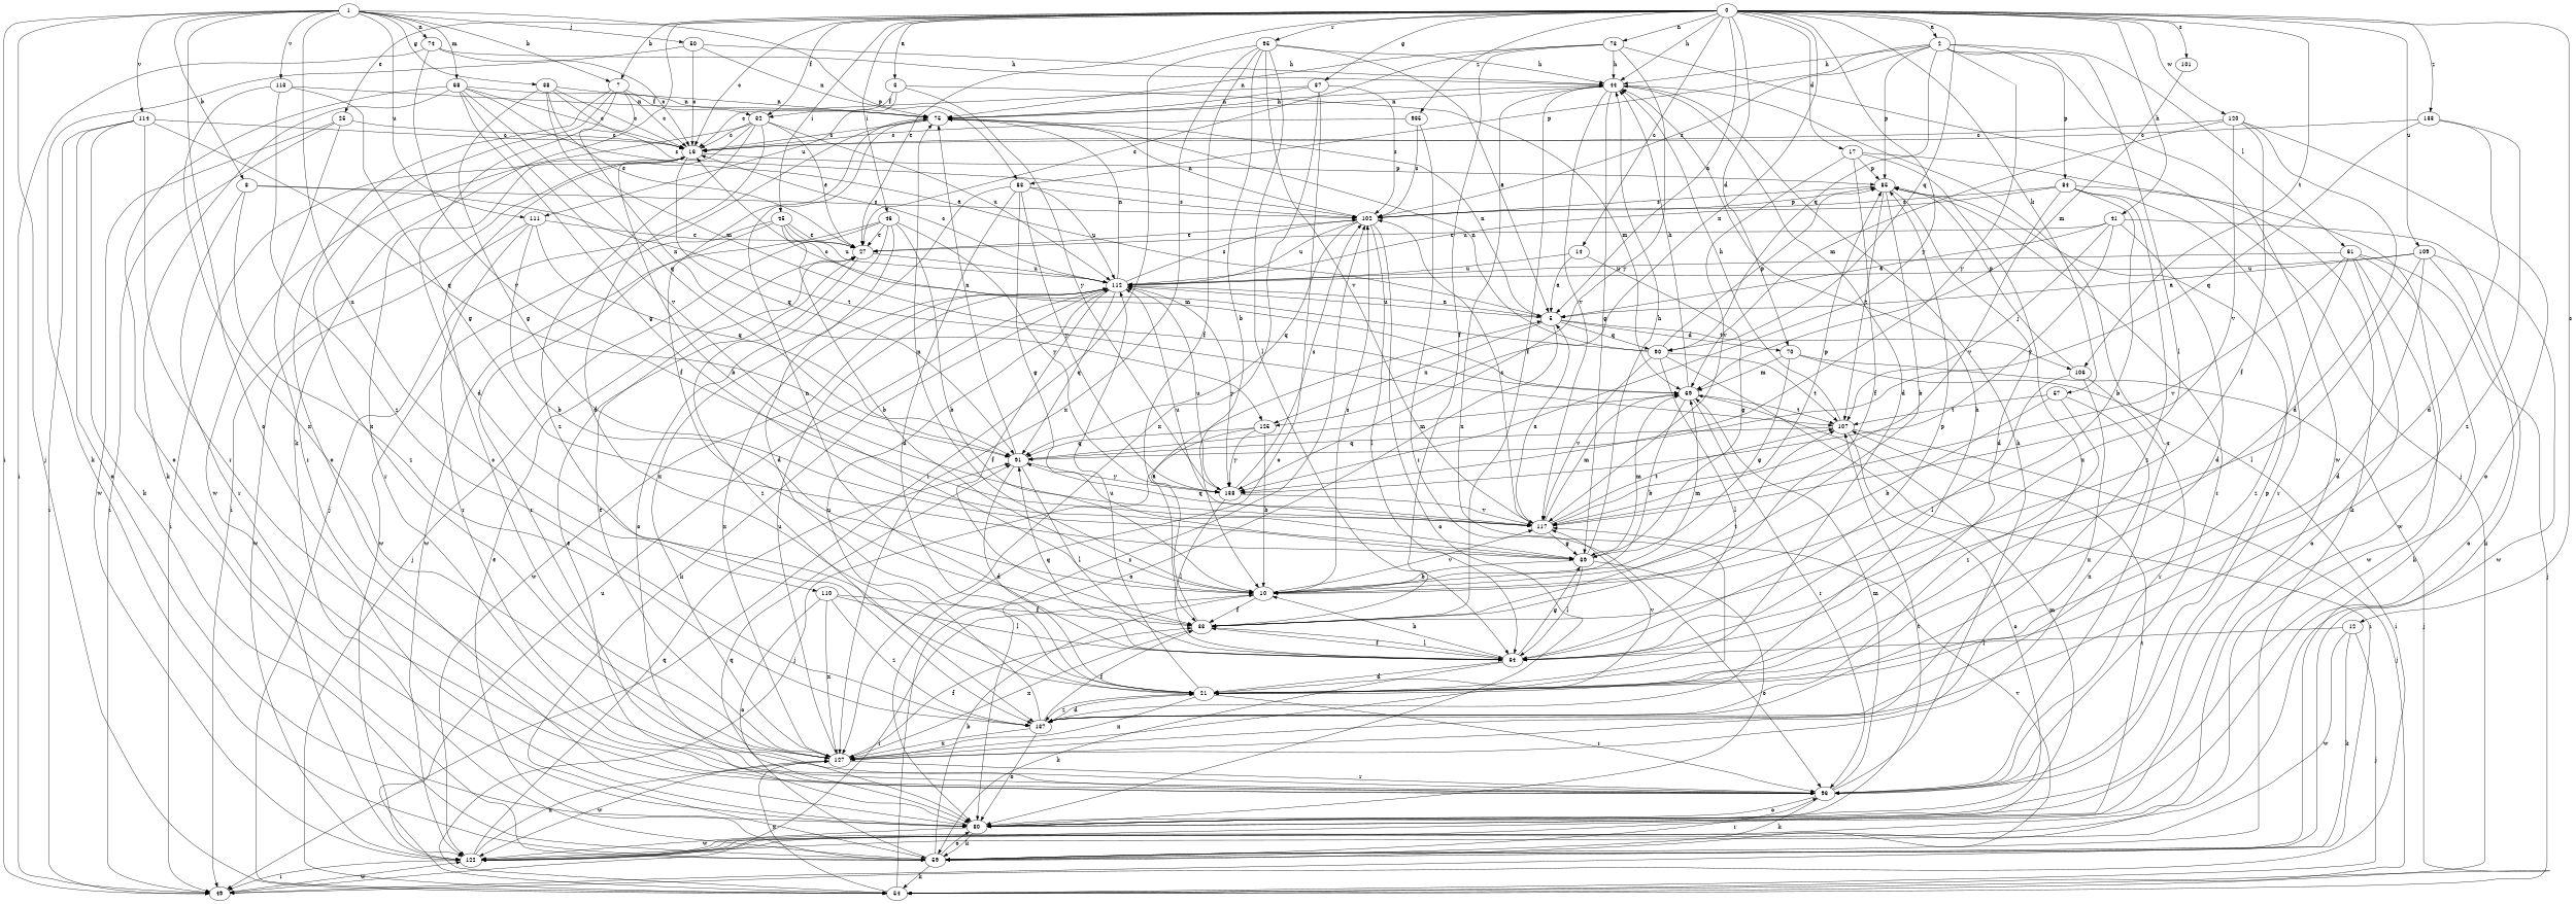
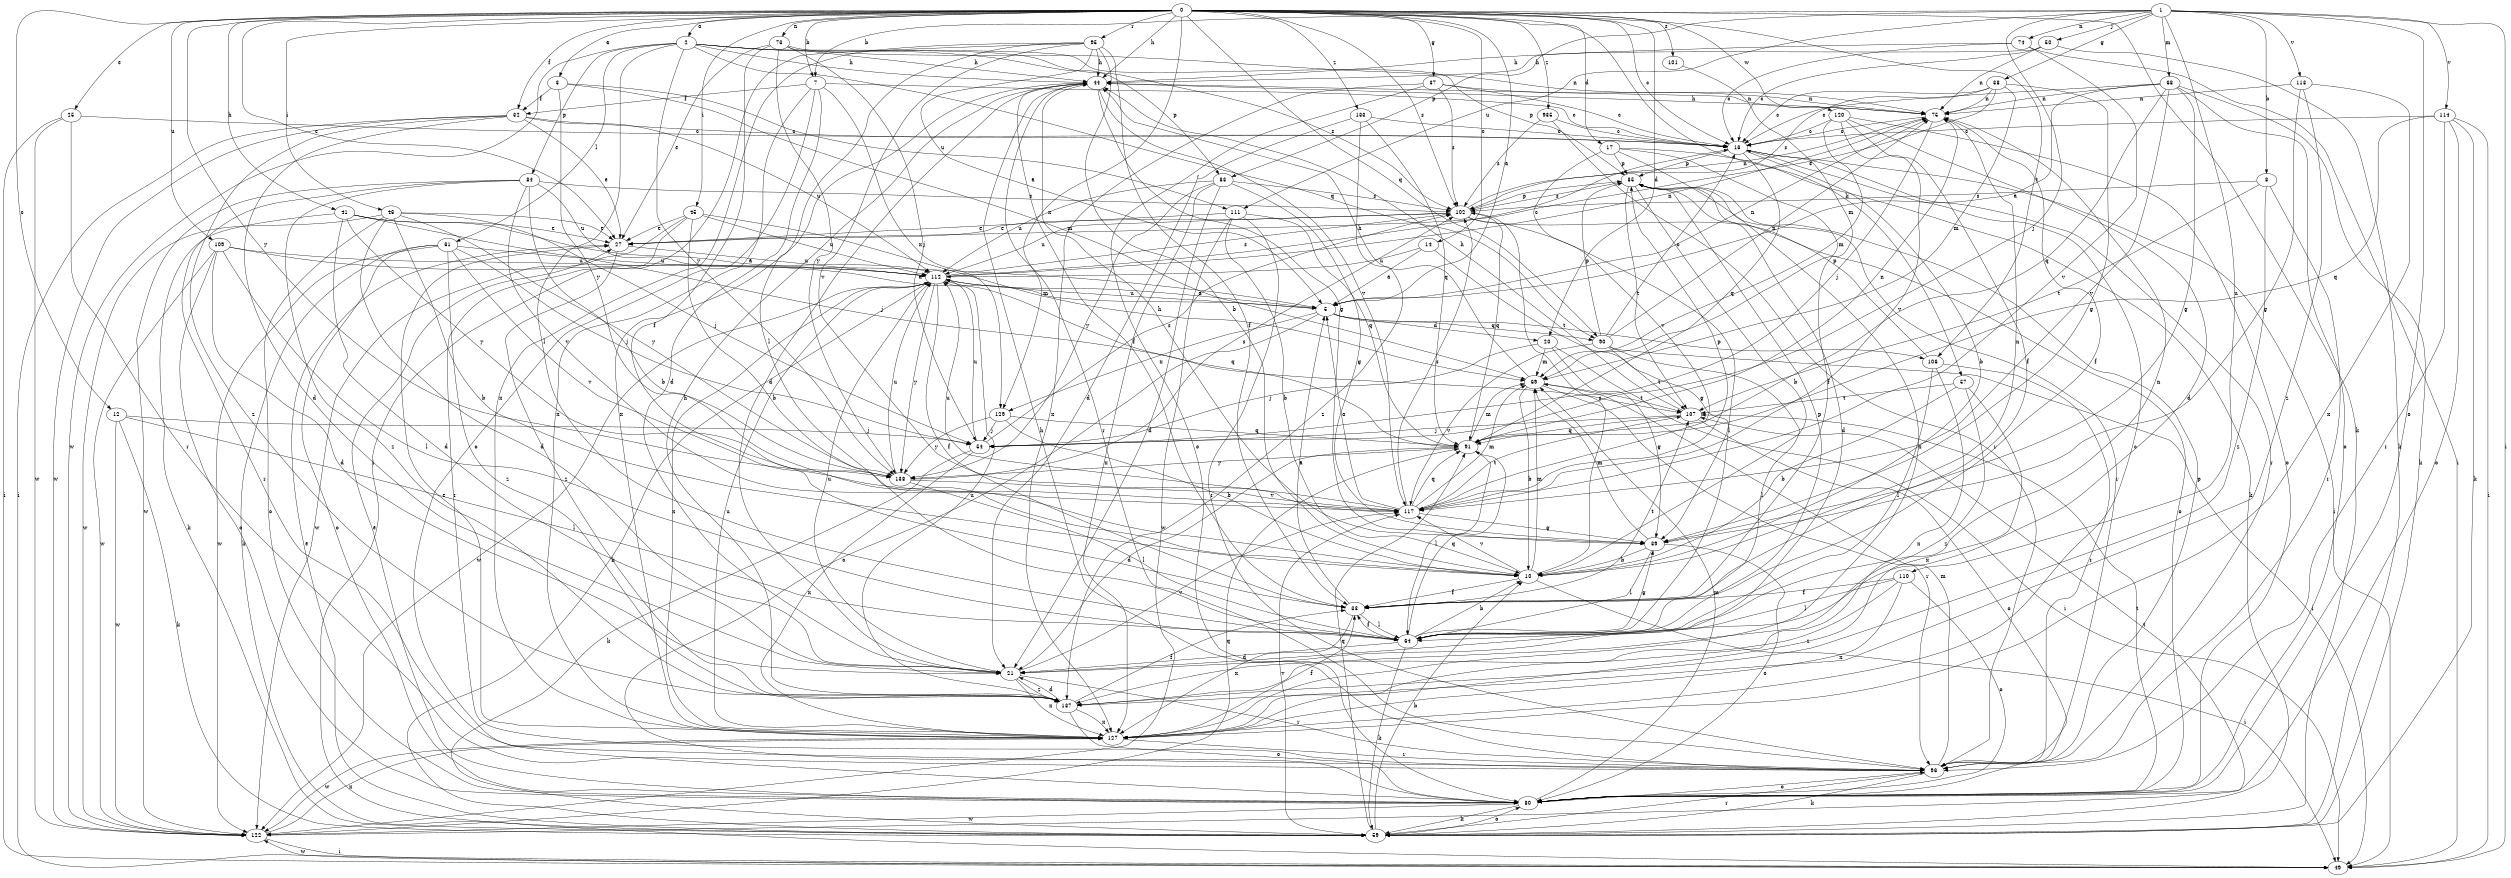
  strict digraph {
    0
    2
    3
    5
    7
    12
    14
    16
    17
-   20 [label=70]
+   20
    25
    27
    32
    37
    41
    44
    45
    46
    57
    59
    73
    90
    95
    101
    102
    106
    109
    120
-   125
+   125 [label=129]
    n30 [label=138]
    133
    n32 [label=935]
    83
    61
    64
    84
    85
    122
    111
    69
    80
    75
    112
    21
    127
    54
    39
    49
    96
    10
    91
    33
    117
    137
    107
    1
    8
    38
    50
    68
    74
    110
    113
    114
    0 -> 2 [label=a]
    0 -> 3 [label=a]
    0 -> 5 [label=a]
    0 -> 7 [label=b]
    0 -> 12 [label=c]
    0 -> 14 [label=c]
    0 -> 16 [label=c]
    0 -> 17 [label=d]
    0 -> 20 [label=d]
    0 -> 25 [label=e]
    0 -> 27 [label=e]
    0 -> 32 [label=f]
    0 -> 37 [label=g]
    0 -> 41 [label=h]
    0 -> 44 [label=h]
    0 -> 45 [label=i]
    0 -> 46 [label=i]
    0 -> 57 [label=k]
    0 -> 59 [label=k]
    0 -> 73 [label=n]
    0 -> 90 [label=q]
    0 -> 95 [label=r]
    0 -> 101 [label=s]
+   0 -> 102 [label=s]
    0 -> 106 [label=t]
    0 -> 109 [label=u]
    0 -> 120 [label=w]
    0 -> 125 [label=x]
    0 -> n30 [label=y]
    0 -> 133 [label=z]
    0 -> n32 [label=z]
    2 -> 44 [label=h]
    2 -> 90 [label=q]
    2 -> 102 [label=s]
    2 -> n30 [label=y]
    2 -> 83 [label=p]
    2 -> 61 [label=l]
    2 -> 64 [label=l]
    2 -> 84 [label=p]
    2 -> 85 [label=p]
    2 -> 122 [label=w]
    3 -> 32 [label=f]
    3 -> n30 [label=y]
    3 -> 111 [label=u]
    3 -> 69 [label=m]
    5 -> 20 [label=d]
    5 -> 90 [label=q]
    5 -> 106 [label=t]
    5 -> 125 [label=x]
    5 -> 80 [label=o]
    5 -> 75 [label=n]
    5 -> 112 [label=u]
    7 -> 16 [label=c]
    7 -> 32 [label=f]
    7 -> 125 [label=x]
    7 -> 80 [label=o]
    7 -> 21 [label=d]
    7 -> 127 [label=x]
    12 -> 59 [label=k]
    12 -> 64 [label=l]
    12 -> 122 [label=w]
    12 -> 54 [label=j]
    14 -> 5 [label=a]
    14 -> 112 [label=u]
    14 -> 39 [label=g]
    16 -> 85 [label=p]
    16 -> 49 [label=i]
    16 -> 96 [label=r]
    16 -> 10 [label=b]
    16 -> 91 [label=q]
    17 -> 59 [label=k]
    17 -> 85 [label=p]
    17 -> 127 [label=x]
    17 -> 33 [label=f]
    17 -> 117 [label=v]
    20 -> 69 [label=m]
    20 -> 54 [label=j]
    20 -> 39 [label=g]
    20 -> 49 [label=i]
    25 -> 16 [label=c]
    25 -> 122 [label=w]
    25 -> 49 [label=i]
    25 -> 96 [label=r]
    27 -> 112 [label=u]
    27 -> 137 [label=z]
    32 -> 16 [label=c]
    32 -> 27 [label=e]
    32 -> 122 [label=w]
    32 -> 112 [label=u]
    32 -> 21 [label=d]
    32 -> 49 [label=i]
    32 -> 137 [label=z]
    37 -> 16 [label=c]
    37 -> 102 [label=s]
    37 -> 80 [label=o]
    37 -> 75 [label=n]
    37 -> 127 [label=x]
    41 -> 5 [label=a]
    41 -> 27 [label=e]
    41 -> 59 [label=k]
    41 -> n30 [label=y]
    41 -> 21 [label=d]
    41 -> 107 [label=j]
    44 -> 75 [label=n]
    44 -> 21 [label=d]
    44 -> 127 [label=x]
    44 -> 39 [label=g]
    44 -> 96 [label=r]
    44 -> 33 [label=f]
    44 -> 117 [label=v]
    45 -> 27 [label=e]
    45 -> 122 [label=w]
    45 -> 69 [label=m]
    45 -> 112 [label=u]
    45 -> 96 [label=r]
    45 -> 10 [label=b]
    46 -> 27 [label=e]
    46 -> n30 [label=y]
    46 -> 122 [label=w]
    46 -> 80 [label=o]
    46 -> 21 [label=d]
    46 -> 54 [label=j]
    46 -> 10 [label=b]
    57 -> 127 [label=x]
    57 -> 10 [label=b]
    57 -> 137 [label=z]
    57 -> 107 [label=t]
    59 -> 27 [label=e]
    59 -> 80 [label=o]
    59 -> 96 [label=r]
    59 -> 10 [label=b]
    59 -> 91 [label=q]
    59 -> 117 [label=v]
    73 -> 27 [label=e]
    73 -> 44 [label=h]
    73 -> n30 [label=y]
    73 -> 75 [label=n]
    73 -> 54 [label=j]
    73 -> 33 [label=f]
    90 -> 16 [label=c]
    90 -> 64 [label=l]
    90 -> 85 [label=p]
    90 -> 75 [label=n]
    90 -> 49 [label=i]
    90 -> 117 [label=v]
    90 -> 107 [label=t]
    95 -> 5 [label=a]
    95 -> 44 [label=h]
    95 -> 64 [label=l]
    95 -> 127 [label=x]
    95 -> 49 [label=i]
    95 -> 10 [label=b]
    95 -> 33 [label=f]
    95 -> 117 [label=v]
    101 -> 69 [label=m]
    102 -> 27 [label=e]
    102 -> 64 [label=l]
    102 -> 85 [label=p]
    102 -> 80 [label=o]
    102 -> 75 [label=n]
    102 -> 112 [label=u]
    102 -> 91 [label=q]
    106 -> 64 [label=l]
    106 -> 85 [label=p]
    106 -> 127 [label=x]
    106 -> 96 [label=r]
    109 -> 5 [label=a]
    109 -> 64 [label=l]
    109 -> 122 [label=w]
    109 -> 80 [label=o]
    109 -> 112 [label=u]
    109 -> 21 [label=d]
    120 -> 16 [label=c]
    120 -> 69 [label=m]
    120 -> 80 [label=o]
    120 -> 21 [label=d]
    120 -> 33 [label=f]
    120 -> 117 [label=v]
    125 -> n30 [label=y]
    125 -> 54 [label=j]
    125 -> 10 [label=b]
    125 -> 91 [label=q]
    n30 -> 102 [label=s]
    n30 -> 64 [label=l]
    n30 -> 112 [label=u]
    n30 -> 117 [label=v]
    133 -> 16 [label=c]
    133 -> 21 [label=d]
    133 -> 91 [label=q]
    133 -> 137 [label=z]
    n32 -> 16 [label=c]
    n32 -> 102 [label=s]
    n32 -> 96 [label=r]
    83 -> 102 [label=s]
    83 -> n30 [label=y]
    83 -> 112 [label=u]
    83 -> 21 [label=d]
    83 -> 127 [label=x]
    83 -> 39 [label=g]
    61 -> 59 [label=k]
    61 -> 122 [label=w]
    61 -> 80 [label=o]
    61 -> 112 [label=u]
    61 -> 54 [label=j]
    61 -> 117 [label=v]
    61 -> 137 [label=z]
    64 -> 59 [label=k]
    64 -> 85 [label=p]
    64 -> 75 [label=n]
    64 -> 21 [label=d]
    64 -> 39 [label=g]
    64 -> 10 [label=b]
    64 -> 91 [label=q]
    64 -> 33 [label=f]
    84 -> 102 [label=s]
    84 -> 122 [label=w]
    84 -> 112 [label=u]
    84 -> 96 [label=r]
    84 -> 10 [label=b]
    84 -> 117 [label=v]
    84 -> 137 [label=z]
    85 -> 102 [label=s]
    85 -> 21 [label=d]
    85 -> 96 [label=r]
    85 -> 10 [label=b]
    85 -> 107 [label=t]
    122 -> 127 [label=x]
    122 -> 49 [label=i]
    122 -> 91 [label=q]
    122 -> 107 [label=t]
    111 -> 27 [label=e]
    111 -> 122 [label=w]
    111 -> 96 [label=r]
    111 -> 10 [label=b]
    111 -> 91 [label=q]
    69 -> 44 [label=h]
    69 -> 96 [label=r]
    69 -> 10 [label=b]
    69 -> 107 [label=t]
    80 -> 27 [label=e]
    80 -> 59 [label=k]
    80 -> 122 [label=w]
    80 -> 69 [label=m]
    80 -> 107 [label=t]
    75 -> 16 [label=c]
    75 -> 44 [label=h]
    75 -> 54 [label=j]
    75 -> 33 [label=f]
    112 -> 5 [label=a]
    112 -> 16 [label=c]
    112 -> 59 [label=k]
    112 -> 102 [label=s]
    112 -> n30 [label=y]
    112 -> 122 [label=w]
    112 -> 75 [label=n]
    112 -> 127 [label=x]
    112 -> 91 [label=q]
    112 -> 33 [label=f]
    21 -> 112 [label=u]
    21 -> 127 [label=x]
    21 -> 96 [label=r]
    21 -> 117 [label=v]
    21 -> 137 [label=z]
    127 -> 16 [label=c]
    127 -> 27 [label=e]
    127 -> 122 [label=w]
    127 -> 112 [label=u]
    127 -> 96 [label=r]
    127 -> 33 [label=f]
-   59 -> 54 [label=k]
+   54 -> 59 [label=k]
    54 -> 102 [label=s]
    54 -> 112 [label=u]
    54 -> 127 [label=x]
    39 -> 44 [label=h]
    39 -> 64 [label=l]
    39 -> 69 [label=m]
    39 -> 80 [label=o]
    39 -> 10 [label=b]
    49 -> 122 [label=w]
    96 -> 44 [label=h]
    96 -> 59 [label=k]
    96 -> 85 [label=p]
    96 -> 69 [label=m]
    96 -> 80 [label=o]
    10 -> 102 [label=s]
    10 -> 69 [label=m]
    10 -> 75 [label=n]
    10 -> 49 [label=i]
    10 -> 33 [label=f]
    10 -> 117 [label=v]
    91 -> n30 [label=y]
    91 -> 64 [label=l]
    91 -> 69 [label=m]
    91 -> 75 [label=n]
    91 -> 21 [label=d]
    33 -> 5 [label=a]
    33 -> 64 [label=l]
    33 -> 127 [label=x]
    33 -> 107 [label=t]
    117 -> 5 [label=a]
    117 -> 102 [label=s]
    117 -> 85 [label=p]
    117 -> 69 [label=m]
    117 -> 112 [label=u]
    117 -> 39 [label=g]
    117 -> 91 [label=q]
    117 -> 107 [label=t]
    137 -> 44 [label=h]
    137 -> 80 [label=o]
    137 -> 112 [label=u]
    137 -> 21 [label=d]
    137 -> 127 [label=x]
    137 -> 33 [label=f]
    107 -> 44 [label=h]
    107 -> 80 [label=o]
    107 -> 54 [label=j]
    107 -> 91 [label=q]
    1 -> 7 [label=b]
    1 -> 83 [label=p]
    1 -> 111 [label=u]
    1 -> 80 [label=o]
    1 -> 54 [label=j]
    1 -> 49 [label=i]
    1 -> 8 [label=b]
    1 -> 38 [label=g]
    1 -> 50 [label=j]
    1 -> 68 [label=m]
    1 -> 74 [label=n]
    1 -> 110 [label=u]
    1 -> 113 [label=v]
    1 -> 114 [label=v]
    8 -> 102 [label=s]
    8 -> 96 [label=r]
    8 -> 137 [label=z]
    8 -> 107 [label=t]
    38 -> 16 [label=c]
    38 -> 27 [label=e]
    38 -> 102 [label=s]
    38 -> 69 [label=m]
    38 -> 75 [label=n]
    38 -> 39 [label=g]
    50 -> 16 [label=c]
    50 -> 44 [label=h]
    50 -> 59 [label=k]
    50 -> 75 [label=n]
    68 -> 5 [label=a]
    68 -> 16 [label=c]
    68 -> 59 [label=k]
    68 -> 80 [label=o]
    68 -> 75 [label=n]
    68 -> 39 [label=g]
    68 -> 91 [label=q]
    68 -> 117 [label=v]
    74 -> 16 [label=c]
    74 -> 44 [label=h]
    74 -> 49 [label=i]
    74 -> 117 [label=v]
    110 -> 64 [label=l]
    110 -> 80 [label=o]
    110 -> 127 [label=x]
    110 -> 33 [label=f]
    110 -> 137 [label=z]
    113 -> 75 [label=n]
    113 -> 127 [label=x]
    113 -> 39 [label=g]
    113 -> 137 [label=z]
    114 -> 16 [label=c]
    114 -> 59 [label=k]
    114 -> 80 [label=o]
    114 -> 49 [label=i]
    114 -> 96 [label=r]
    114 -> 91 [label=q]
  }
